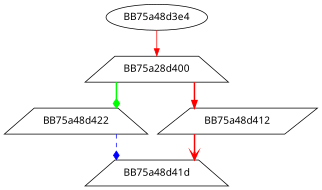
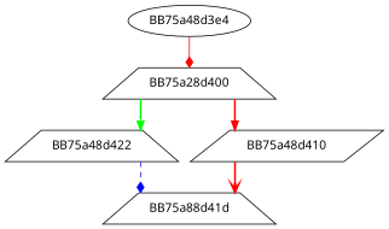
  digraph {
    fontname="Noto Sans"
    splines=ortho
    node [fontname="Noto Sans" shape=trapezium]
    edge [arrowhead=normal color=red fontname="Noto Sans" style=bold]
    BB75a48d3e4 [shape=ellipse]
    n2 [label=BB75a28d400]
    BB75a48d422
-   BB75a48d410 [shape=parallelogram label=BB75a48d412]
-   BB75a48d41d
-   BB75a48d3e4 -> n2 [style=solid]
-   n2 -> BB75a48d422 [arrowhead=diamond color=green]
+   BB75a48d410 [shape=parallelogram]
+   BB75a48d41d [label=BB75a88d41d]
+   BB75a48d3e4 -> n2 [arrowhead=diamond style=solid]
+   n2 -> BB75a48d422 [color=green]
    n2 -> BB75a48d410
    BB75a48d422 -> BB75a48d41d [arrowhead=diamond color=blue style=dashed]
    BB75a48d410 -> BB75a48d41d [arrowhead=vee]
  }
